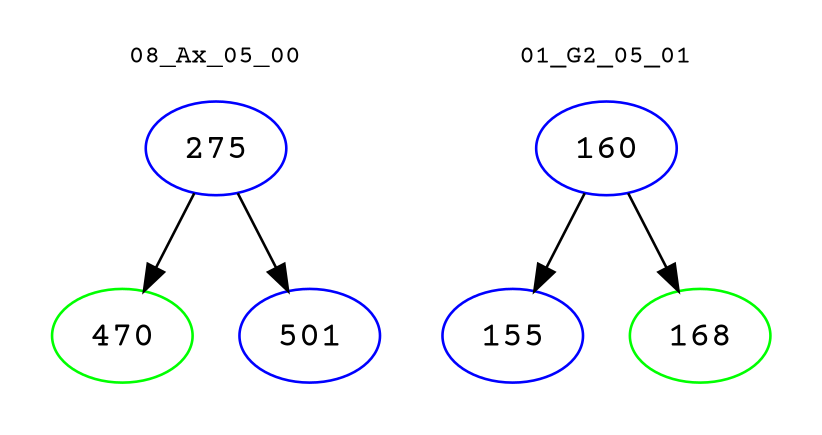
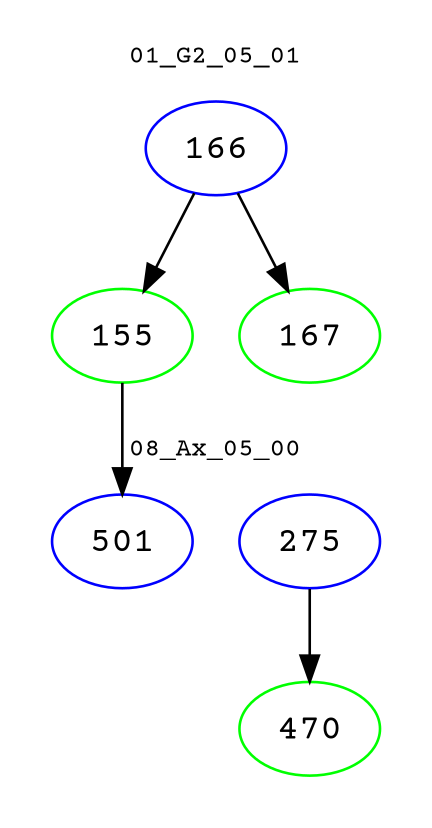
  digraph {
    fontname="Courier Prime"
    node [color=blue fontname="Courier Prime"]
    edge [color=black fontname="Courier Prime"]
    n1 [label=275]
    n2 [color=green label=470]
    n3 [label=501]
-   n4 [label=160]
-   n5 [label=155]
-   n6 [color=green label=168]
+   n4 [label=166]
+   n5 [color=green label=155]
+   n6 [color=green label=167]
    subgraph cluster_1 {
      color=white
      fontsize=10
      label="08_Ax_05_00"
      n1
      n2
      n3
    }
    subgraph cluster_2 {
      color=white
      fontsize=10
      label="01_G2_05_01"
      n4
      n5
      n6
    }
    n1 -> n2
-   n1 -> n3
+   n5 -> n3
    n4 -> n5
    n4 -> n6
  }
